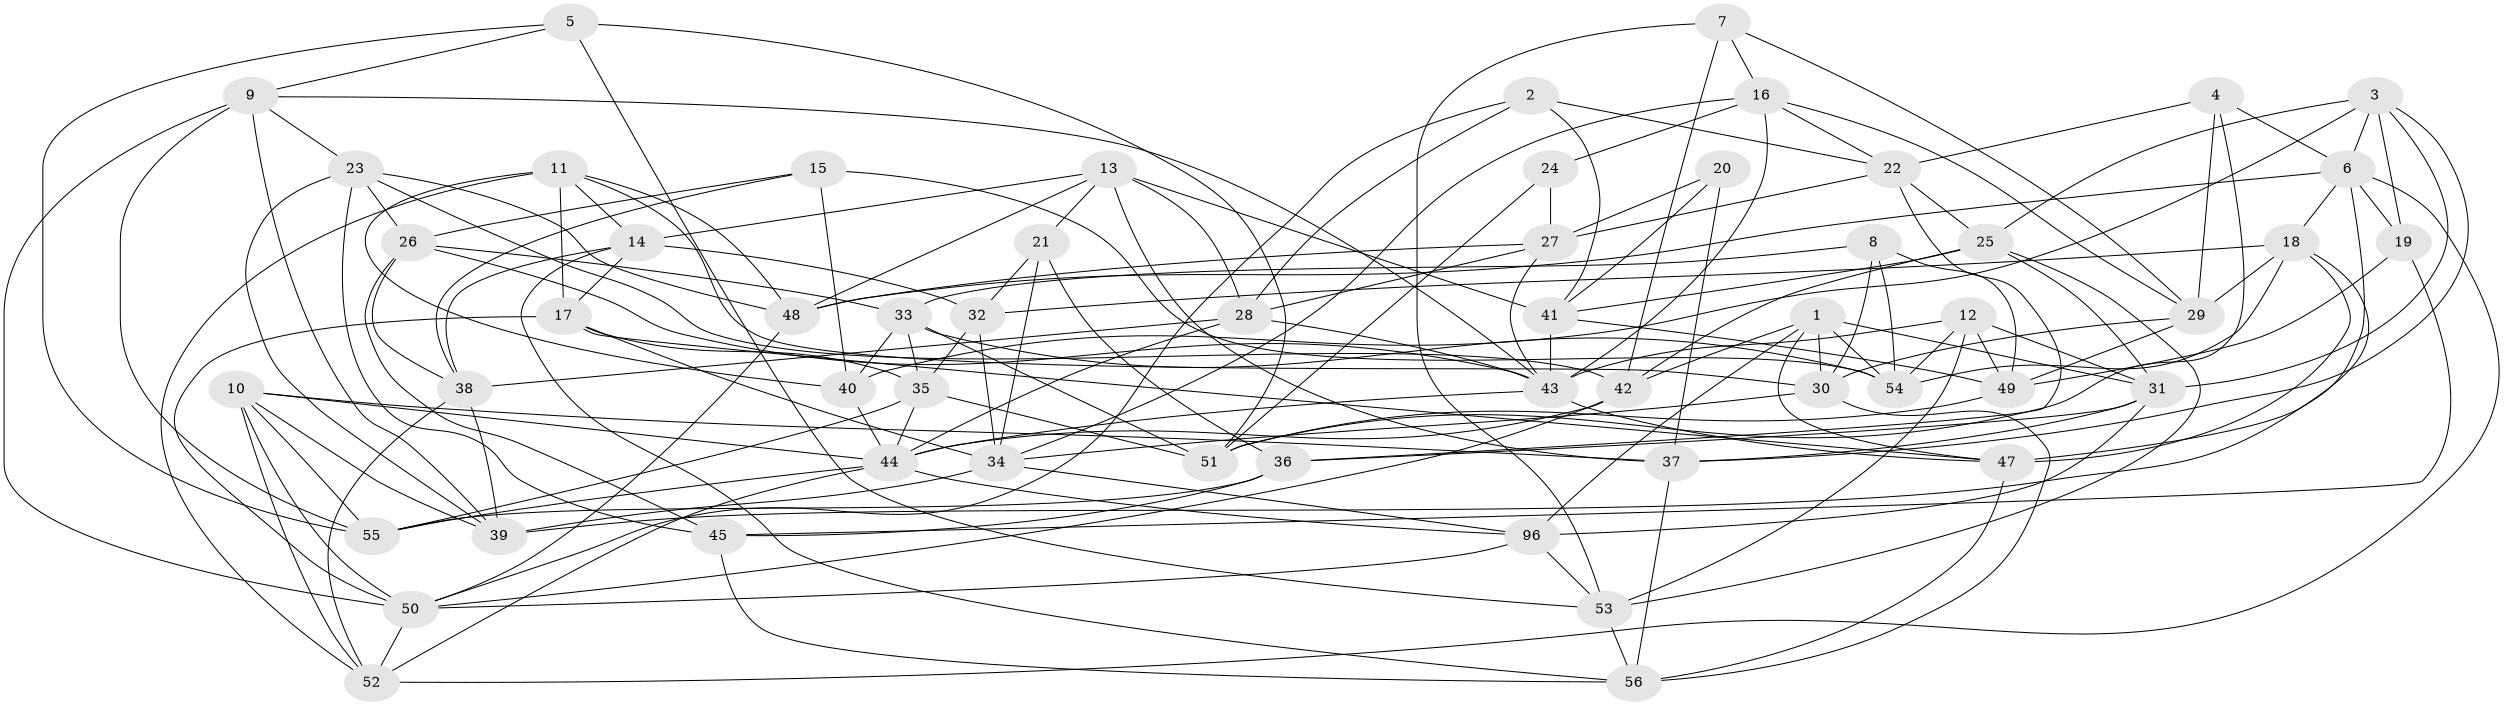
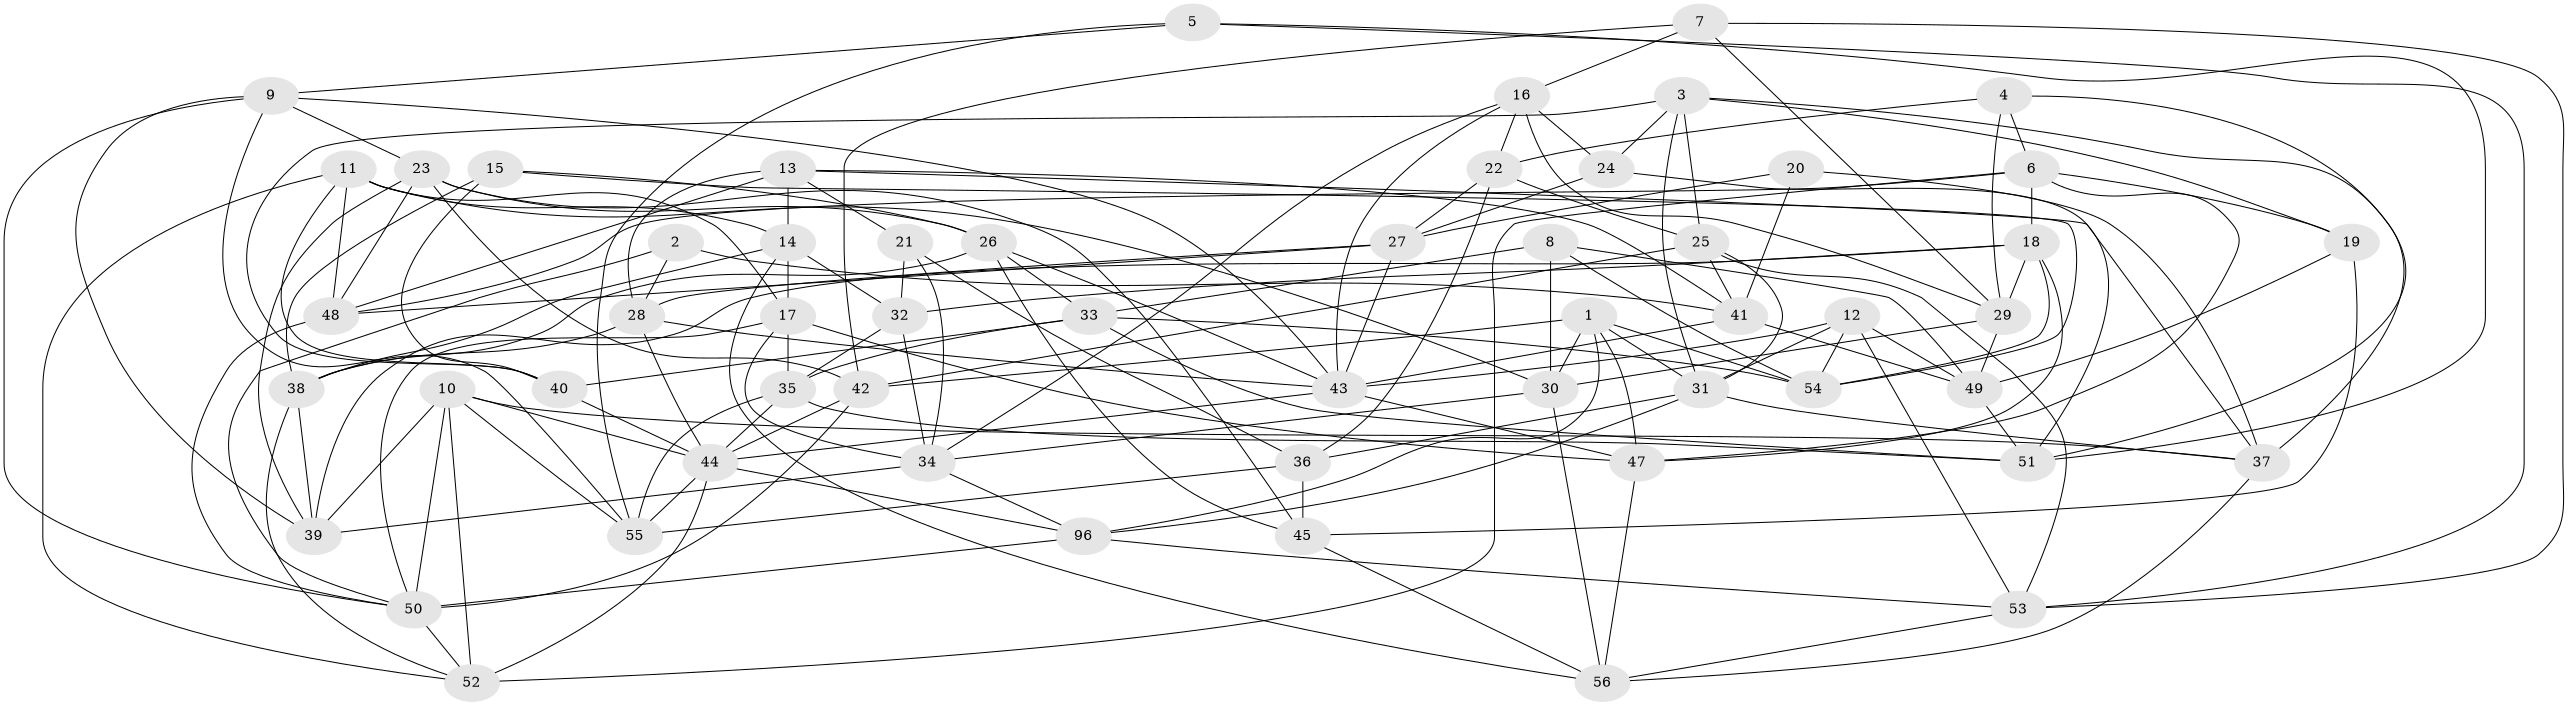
  graph {
    node [color=gray90 style=filled]
    edge [weight=1.0]
    1
    30
    31
    42
    n5 [label=96]
    47
    54
    56
    34
    37
    36
    50
    44
    53
    2
    22
    28
    41
    25
    27
    43
    38
    49
    52
    3
    19
    24
    40
    12
    45
    51
    4
    6
    29
    18
    48
    5
    9
    55
    23
    39
    32
    7
    16
    8
    33
    35
    26
    10
    11
    14
    17
    13
    21
    15
    20
    1 -- 30
    1 -- 31
    1 -- 42
    1 -- n5
    1 -- 47
    1 -- 54
    30 -- 56
    30 -- 34
    31 -- n5
    31 -- 37
    31 -- 36
    42 -- 50
    42 -- 44
    n5 -- 50
    n5 -- 53
    47 -- 56
    34 -- n5
    34 -- 39
    37 -- 56
    36 -- 45
    36 -- 55
    50 -- 52
    44 -- n5
    44 -- 52
    44 -- 55
    53 -- 56
    2 -- 50
-   2 -- 22
    2 -- 28
    2 -- 41
    22 -- 36
    22 -- 25
    22 -- 27
    28 -- 44
    28 -- 43
    28 -- 38
    41 -- 43
    41 -- 49
    25 -- 31
    25 -- 42
    25 -- 53
    25 -- 41
    27 -- 28
    27 -- 43
    27 -- 48
    43 -- 47
    43 -- 44
    38 -- 52
    38 -- 39
    49 -- 51
    3 -- 31
    3 -- 37
    3 -- 25
    3 -- 19
-   3 -- 6
+   3 -- 24
    3 -- 40
    19 -- 49
    19 -- 45
    24 -- 27
    24 -- 51
    40 -- 44 [weight=2.0]
    12 -- 31
    12 -- 54
    12 -- 53
    12 -- 43
    12 -- 49
    45 -- 56
    4 -- 22
    4 -- 51
    4 -- 6
    4 -- 29
    6 -- 47
    6 -- 52
    6 -- 19
    6 -- 18
    6 -- 48
    29 -- 30
    29 -- 49
    18 -- 47
    18 -- 54
    18 -- 29
    18 -- 39
    18 -- 32
    48 -- 50
    5 -- 53
    5 -- 51
    5 -- 9
    5 -- 55
    9 -- 50
    9 -- 43
    9 -- 55
    9 -- 23
    9 -- 39
    23 -- 42
    23 -- 45
    23 -- 48
    23 -- 39
    23 -- 26
    32 -- 34 [weight=2.0]
    32 -- 35
    7 -- 42
    7 -- 53
    7 -- 29
    7 -- 16
    16 -- 34
    16 -- 22
    16 -- 43
    16 -- 24
    16 -- 29
    8 -- 30
    8 -- 54
    8 -- 49
    8 -- 33
    33 -- 54
    33 -- 40
    33 -- 51
    33 -- 35
    35 -- 44
    35 -- 51
    35 -- 55
    26 -- 43
    26 -- 38
    26 -- 45
    26 -- 33
    10 -- 37
    10 -- 50
    10 -- 44
    10 -- 52
    10 -- 55
    10 -- 39
    11 -- 30
    11 -- 52
    11 -- 40
    11 -- 48
    11 -- 14
    11 -- 17
    14 -- 56
    14 -- 38
    14 -- 32
    14 -- 17
    17 -- 47
    17 -- 34
    17 -- 50
    17 -- 35
    13 -- 37
    13 -- 28
    13 -- 41
    13 -- 48
    13 -- 14
    13 -- 21
    21 -- 34
    21 -- 36
    21 -- 32
    15 -- 54
    15 -- 38
    15 -- 40
    15 -- 26
    20 -- 37
    20 -- 41
    20 -- 27
  }
